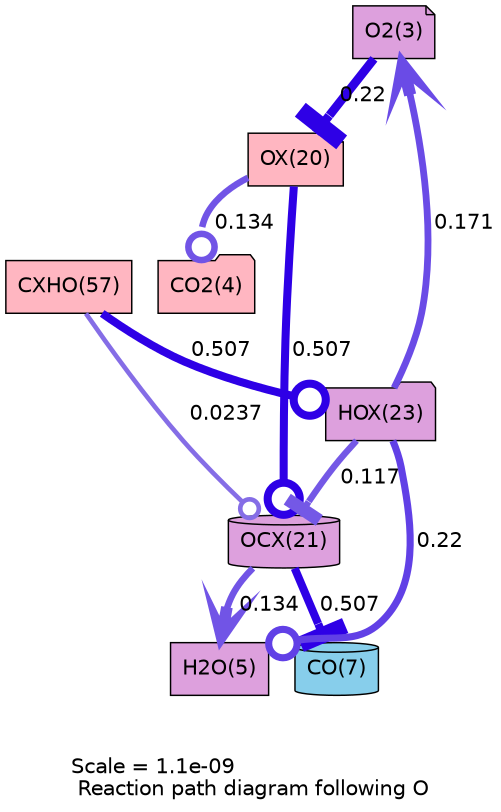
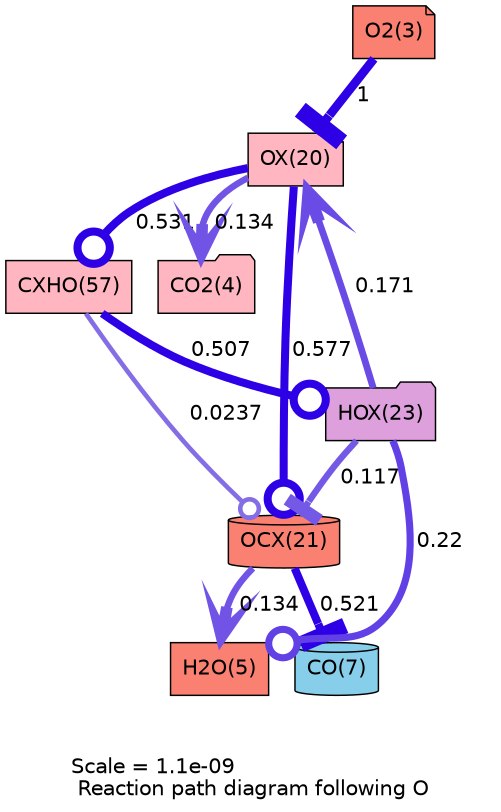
  digraph {
    fontname=Helvetica
    label="Scale = 1.1e-09\l Reaction path diagram following O"
    node [fillcolor=lightpink fontname=Helvetica shape=note style=filled]
    edge [arrowhead=odot arrowsize=2.74 color="0.7, 1.01, 0.9" fontname=Helvetica penwidth=5.49]
-   n1 [fillcolor=plum label="O2(3)"]
+   n1 [fillcolor=salmon label="O2(3)"]
    n2 [label="OX(20)"]
    n3 [label="CXHO(57)" shape=box]
-   n4 [fillcolor=plum label="OCX(21)" shape=cylinder]
+   n4 [fillcolor=salmon label="OCX(21)" shape=cylinder]
    n5 [label="CO2(4)" shape=folder]
    n6 [fillcolor=plum label="HOX(23)" shape=folder]
-   n7 [fillcolor=plum label="H2O(5)" shape=box]
+   n7 [fillcolor=salmon label="H2O(5)" shape=box]
    n8 [fillcolor=skyblue label="CO(7)" shape=cylinder]
-   n1 -> n2 [arrowhead=tee arrowsize=3 color="0.7, 1.5, 0.9" label=" 0.22" penwidth=6]
-   n2 -> n4 [label=" 0.507"]
-   n2 -> n5 [arrowsize=2.24 color="0.7, 0.634, 0.9" label=" 0.134" penwidth=4.48]
+   n1 -> n2 [arrowhead=tee arrowsize=3 color="0.7, 1.5, 0.9" label=" 1" penwidth=6]
+   n2 -> n3 [arrowsize=2.76 color="0.7, 1.03, 0.9" label=" 0.531" penwidth=5.52]
+   n2 -> n4 [label=" 0.577"]
+   n2 -> n5 [arrowhead=vee arrowsize=2.24 color="0.7, 0.634, 0.9" label=" 0.134" penwidth=4.48]
    n3 -> n4 [arrowsize=1.59 color="0.7, 0.524, 0.9" label=" 0.0237" penwidth=3.17]
    n3 -> n6 [label=" 0.507"]
    n4 -> n7 [arrowhead=vee arrowsize=2.24 color="0.7, 0.634, 0.9" label=" 0.134" penwidth=4.48]
-   n4 -> n8 [arrowhead=tee arrowsize=2.75 color="0.7, 1.02, 0.9" label=" 0.507" penwidth=5.51]
-   n6 -> n1 [arrowhead=vee arrowsize=2.33 color="0.7, 0.671, 0.9" label=" 0.171" penwidth=4.66]
+   n4 -> n8 [arrowhead=tee arrowsize=2.75 color="0.7, 1.02, 0.9" label=" 0.521" penwidth=5.51]
+   n6 -> n2 [arrowhead=vee arrowsize=2.33 color="0.7, 0.671, 0.9" label=" 0.171" penwidth=4.66]
    n6 -> n4 [arrowhead=tee arrowsize=2.19 color="0.7, 0.617, 0.9" label=" 0.117" penwidth=4.38]
    n6 -> n7 [arrowsize=2.43 color="0.7, 0.72, 0.9" label=" 0.22" penwidth=4.86]
  }
